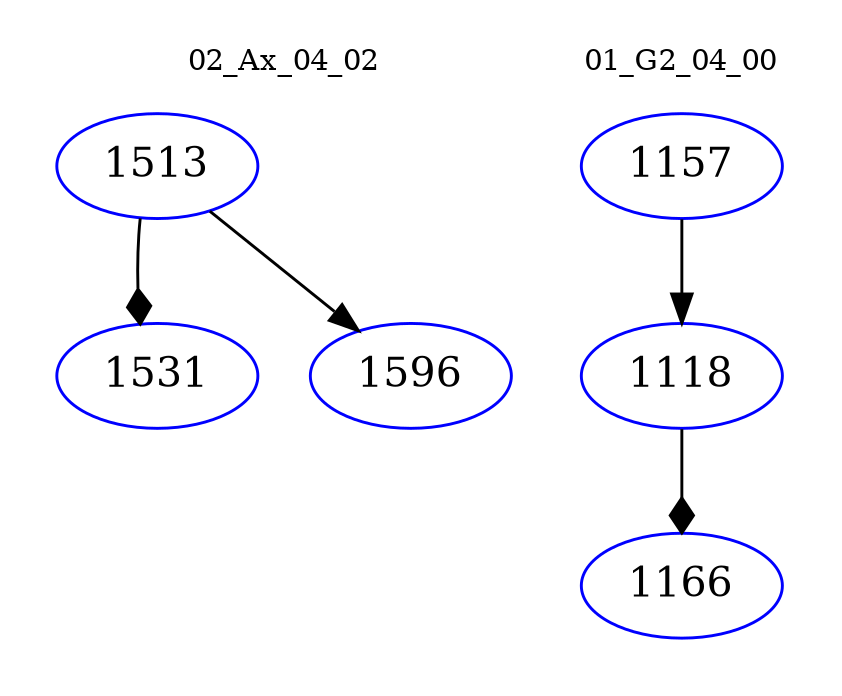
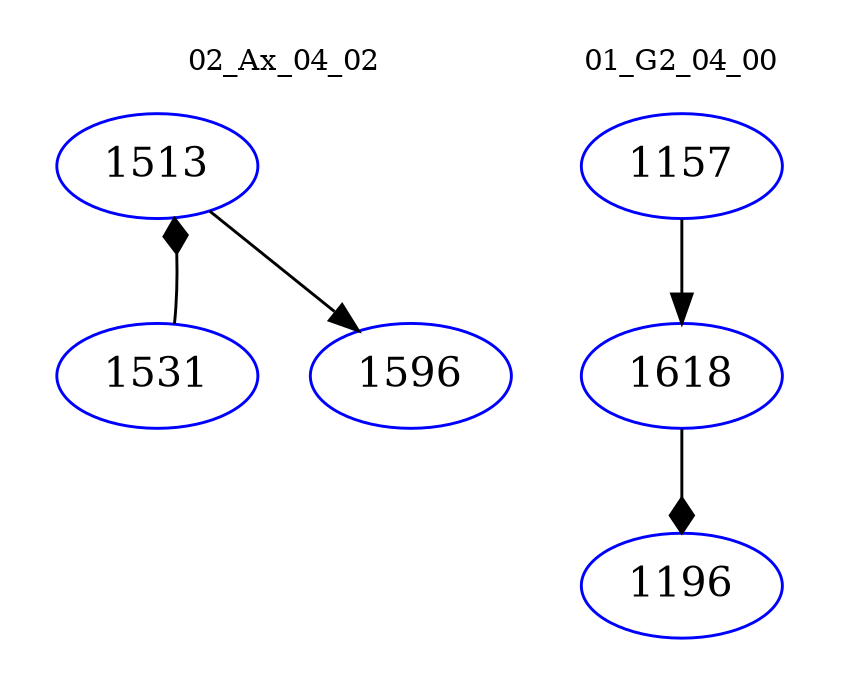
  digraph {
    node [color=blue]
    edge [arrowhead=diamond color=black]
    n1 [label=1513]
    n2 [label=1531]
    n3 [label=1596]
    n4 [label=1157]
-   n5 [label=1118]
-   n6 [label=1166]
+   n5 [label=1618]
+   n6 [label=1196]
    subgraph cluster_1 {
      color=white
      fontsize=10
      label="02_Ax_04_02"
      n1
      n2
      n3
    }
    subgraph cluster_2 {
      color=white
      fontsize=10
      label="01_G2_04_00"
      n4
      n5
      n6
    }
-   n1 -> n2
+   n2 -> n1
    n1 -> n3 [arrowhead=normal]
    n4 -> n5 [arrowhead=normal]
    n5 -> n6
  }
